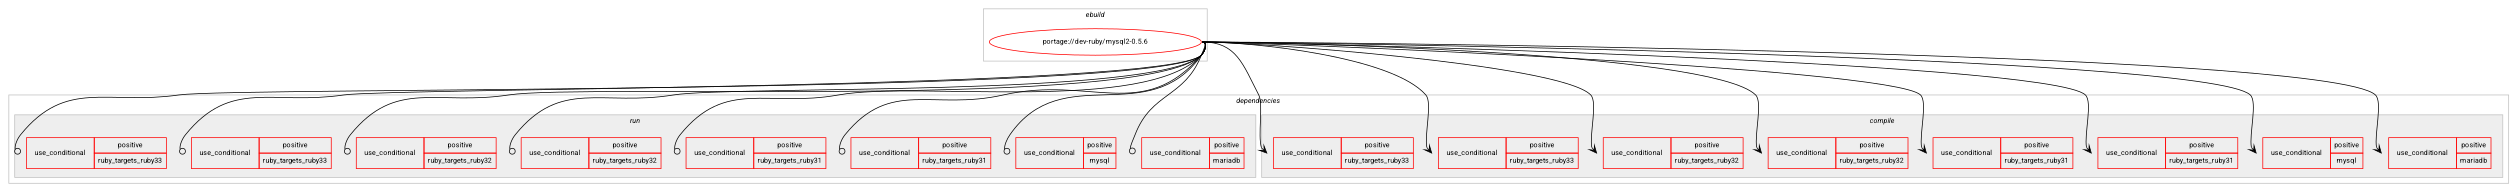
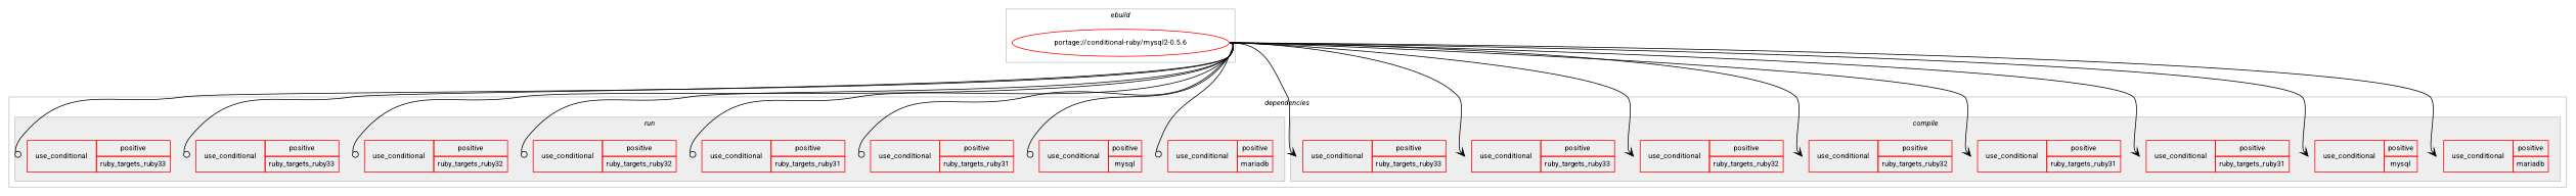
  digraph {
    compound=true
    concentrate=true
    fontname=Roboto
    fontsize=10
    newrank=true
    rankdir=TB
    ranksep=1.5
    node [color=red fontname=Roboto fontsize=10 shape=none]
    edge [arrowhead=vee headport=w style=solid tailport=e weight=20 fontname=Roboto]
-   n1 [label="portage://dev-ruby/mysql2-0.5.6" width=4 shape=""]
+   n1 [label="portage://conditional-ruby/mysql2-0.5.6" width=4 shape=""]
    n2 [label=<<TABLE BORDER="0" CELLBORDER="1" CELLSPACING="0" CELLPADDING="4"><TR><TD ROWSPAN="3" CELLPADDING="10">use_conditional</TD></TR><TR><TD>positive</TD></TR><TR><TD>mariadb</TD></TR></TABLE>>]
    n3 [label=<<TABLE BORDER="0" CELLBORDER="1" CELLSPACING="0" CELLPADDING="4"><TR><TD ROWSPAN="3" CELLPADDING="10">use_conditional</TD></TR><TR><TD>positive</TD></TR><TR><TD>mysql</TD></TR></TABLE>>]
    n4 [label=<<TABLE BORDER="0" CELLBORDER="1" CELLSPACING="0" CELLPADDING="4"><TR><TD ROWSPAN="3" CELLPADDING="10">use_conditional</TD></TR><TR><TD>positive</TD></TR><TR><TD>ruby_targets_ruby31</TD></TR></TABLE>>]
    n5 [label=<<TABLE BORDER="0" CELLBORDER="1" CELLSPACING="0" CELLPADDING="4"><TR><TD ROWSPAN="3" CELLPADDING="10">use_conditional</TD></TR><TR><TD>positive</TD></TR><TR><TD>ruby_targets_ruby31</TD></TR></TABLE>>]
    n6 [label=<<TABLE BORDER="0" CELLBORDER="1" CELLSPACING="0" CELLPADDING="4"><TR><TD ROWSPAN="3" CELLPADDING="10">use_conditional</TD></TR><TR><TD>positive</TD></TR><TR><TD>ruby_targets_ruby32</TD></TR></TABLE>>]
    n7 [label=<<TABLE BORDER="0" CELLBORDER="1" CELLSPACING="0" CELLPADDING="4"><TR><TD ROWSPAN="3" CELLPADDING="10">use_conditional</TD></TR><TR><TD>positive</TD></TR><TR><TD>ruby_targets_ruby32</TD></TR></TABLE>>]
    n8 [label=<<TABLE BORDER="0" CELLBORDER="1" CELLSPACING="0" CELLPADDING="4"><TR><TD ROWSPAN="3" CELLPADDING="10">use_conditional</TD></TR><TR><TD>positive</TD></TR><TR><TD>ruby_targets_ruby33</TD></TR></TABLE>>]
    n9 [label=<<TABLE BORDER="0" CELLBORDER="1" CELLSPACING="0" CELLPADDING="4"><TR><TD ROWSPAN="3" CELLPADDING="10">use_conditional</TD></TR><TR><TD>positive</TD></TR><TR><TD>ruby_targets_ruby33</TD></TR></TABLE>>]
    n10 [label=<<TABLE BORDER="0" CELLBORDER="1" CELLSPACING="0" CELLPADDING="4"><TR><TD ROWSPAN="3" CELLPADDING="10">use_conditional</TD></TR><TR><TD>positive</TD></TR><TR><TD>mariadb</TD></TR></TABLE>>]
    n11 [label=<<TABLE BORDER="0" CELLBORDER="1" CELLSPACING="0" CELLPADDING="4"><TR><TD ROWSPAN="3" CELLPADDING="10">use_conditional</TD></TR><TR><TD>positive</TD></TR><TR><TD>mysql</TD></TR></TABLE>>]
    n12 [label=<<TABLE BORDER="0" CELLBORDER="1" CELLSPACING="0" CELLPADDING="4"><TR><TD ROWSPAN="3" CELLPADDING="10">use_conditional</TD></TR><TR><TD>positive</TD></TR><TR><TD>ruby_targets_ruby31</TD></TR></TABLE>>]
    n13 [label=<<TABLE BORDER="0" CELLBORDER="1" CELLSPACING="0" CELLPADDING="4"><TR><TD ROWSPAN="3" CELLPADDING="10">use_conditional</TD></TR><TR><TD>positive</TD></TR><TR><TD>ruby_targets_ruby31</TD></TR></TABLE>>]
    n14 [label=<<TABLE BORDER="0" CELLBORDER="1" CELLSPACING="0" CELLPADDING="4"><TR><TD ROWSPAN="3" CELLPADDING="10">use_conditional</TD></TR><TR><TD>positive</TD></TR><TR><TD>ruby_targets_ruby32</TD></TR></TABLE>>]
    n15 [label=<<TABLE BORDER="0" CELLBORDER="1" CELLSPACING="0" CELLPADDING="4"><TR><TD ROWSPAN="3" CELLPADDING="10">use_conditional</TD></TR><TR><TD>positive</TD></TR><TR><TD>ruby_targets_ruby32</TD></TR></TABLE>>]
    n16 [label=<<TABLE BORDER="0" CELLBORDER="1" CELLSPACING="0" CELLPADDING="4"><TR><TD ROWSPAN="3" CELLPADDING="10">use_conditional</TD></TR><TR><TD>positive</TD></TR><TR><TD>ruby_targets_ruby33</TD></TR></TABLE>>]
    n17 [label=<<TABLE BORDER="0" CELLBORDER="1" CELLSPACING="0" CELLPADDING="4"><TR><TD ROWSPAN="3" CELLPADDING="10">use_conditional</TD></TR><TR><TD>positive</TD></TR><TR><TD>ruby_targets_ruby33</TD></TR></TABLE>>]
    subgraph cluster_1 {
      color=gray
      label=<<i>ebuild</i>>
      rank=same
      n1
    }
    subgraph cluster_2 {
      color=gray
      label=<<i>dependencies</i>>
      subgraph cluster_3 {
        color=gray
        fillcolor="#eeeeee"
        label=<<i>compile</i>>
        style=filled
        subgraph sub_4 {
          color=gray
          fillcolor="#eeeeee"
          label=<<i>compile</i>>
          style=filled
          n2
        }
        subgraph sub_5 {
          color=gray
          fillcolor="#eeeeee"
          label=<<i>compile</i>>
          style=filled
          n3
        }
        subgraph sub_6 {
          color=gray
          fillcolor="#eeeeee"
          label=<<i>compile</i>>
          style=filled
          n4
        }
        subgraph sub_7 {
          color=gray
          fillcolor="#eeeeee"
          label=<<i>compile</i>>
          style=filled
          n5
        }
        subgraph sub_8 {
          color=gray
          fillcolor="#eeeeee"
          label=<<i>compile</i>>
          style=filled
          n6
        }
        subgraph sub_9 {
          color=gray
          fillcolor="#eeeeee"
          label=<<i>compile</i>>
          style=filled
          n7
        }
        subgraph sub_10 {
          color=gray
          fillcolor="#eeeeee"
          label=<<i>compile</i>>
          style=filled
          n8
        }
        subgraph sub_11 {
          color=gray
          fillcolor="#eeeeee"
          label=<<i>compile</i>>
          style=filled
          n9
        }
      }
      subgraph cluster_12 {
        color=gray
        fillcolor="#eeeeee"
        label=<<i>compile and run</i>>
        style=filled
      }
      subgraph cluster_13 {
        color=gray
        fillcolor="#eeeeee"
        label=<<i>run</i>>
        style=filled
        subgraph sub_14 {
          color=gray
          fillcolor="#eeeeee"
          label=<<i>run</i>>
          style=filled
          n10
        }
        subgraph sub_15 {
          color=gray
          fillcolor="#eeeeee"
          label=<<i>run</i>>
          style=filled
          n11
        }
        subgraph sub_16 {
          color=gray
          fillcolor="#eeeeee"
          label=<<i>run</i>>
          style=filled
          n12
        }
        subgraph sub_17 {
          color=gray
          fillcolor="#eeeeee"
          label=<<i>run</i>>
          style=filled
          n13
        }
        subgraph sub_18 {
          color=gray
          fillcolor="#eeeeee"
          label=<<i>run</i>>
          style=filled
          n14
        }
        subgraph sub_19 {
          color=gray
          fillcolor="#eeeeee"
          label=<<i>run</i>>
          style=filled
          n15
        }
        subgraph sub_20 {
          color=gray
          fillcolor="#eeeeee"
          label=<<i>run</i>>
          style=filled
          n16
        }
        subgraph sub_21 {
          color=gray
          fillcolor="#eeeeee"
          label=<<i>run</i>>
          style=filled
          n17
        }
      }
    }
    subgraph cluster_22 {
      color=gray
      label=<<i>candidates</i>>
      rank=same
    }
    n1 -> n2
    n1 -> n3
    n1 -> n4
    n1 -> n5
    n1 -> n6
    n1 -> n7
    n1 -> n8
    n1 -> n9
    n1 -> n10 [arrowhead=odot]
    n1 -> n11 [arrowhead=odot]
    n1 -> n12 [arrowhead=odot]
    n1 -> n13 [arrowhead=odot]
    n1 -> n14 [arrowhead=odot]
    n1 -> n15 [arrowhead=odot]
    n1 -> n16 [arrowhead=odot]
    n1 -> n17 [arrowhead=odot]
  }
